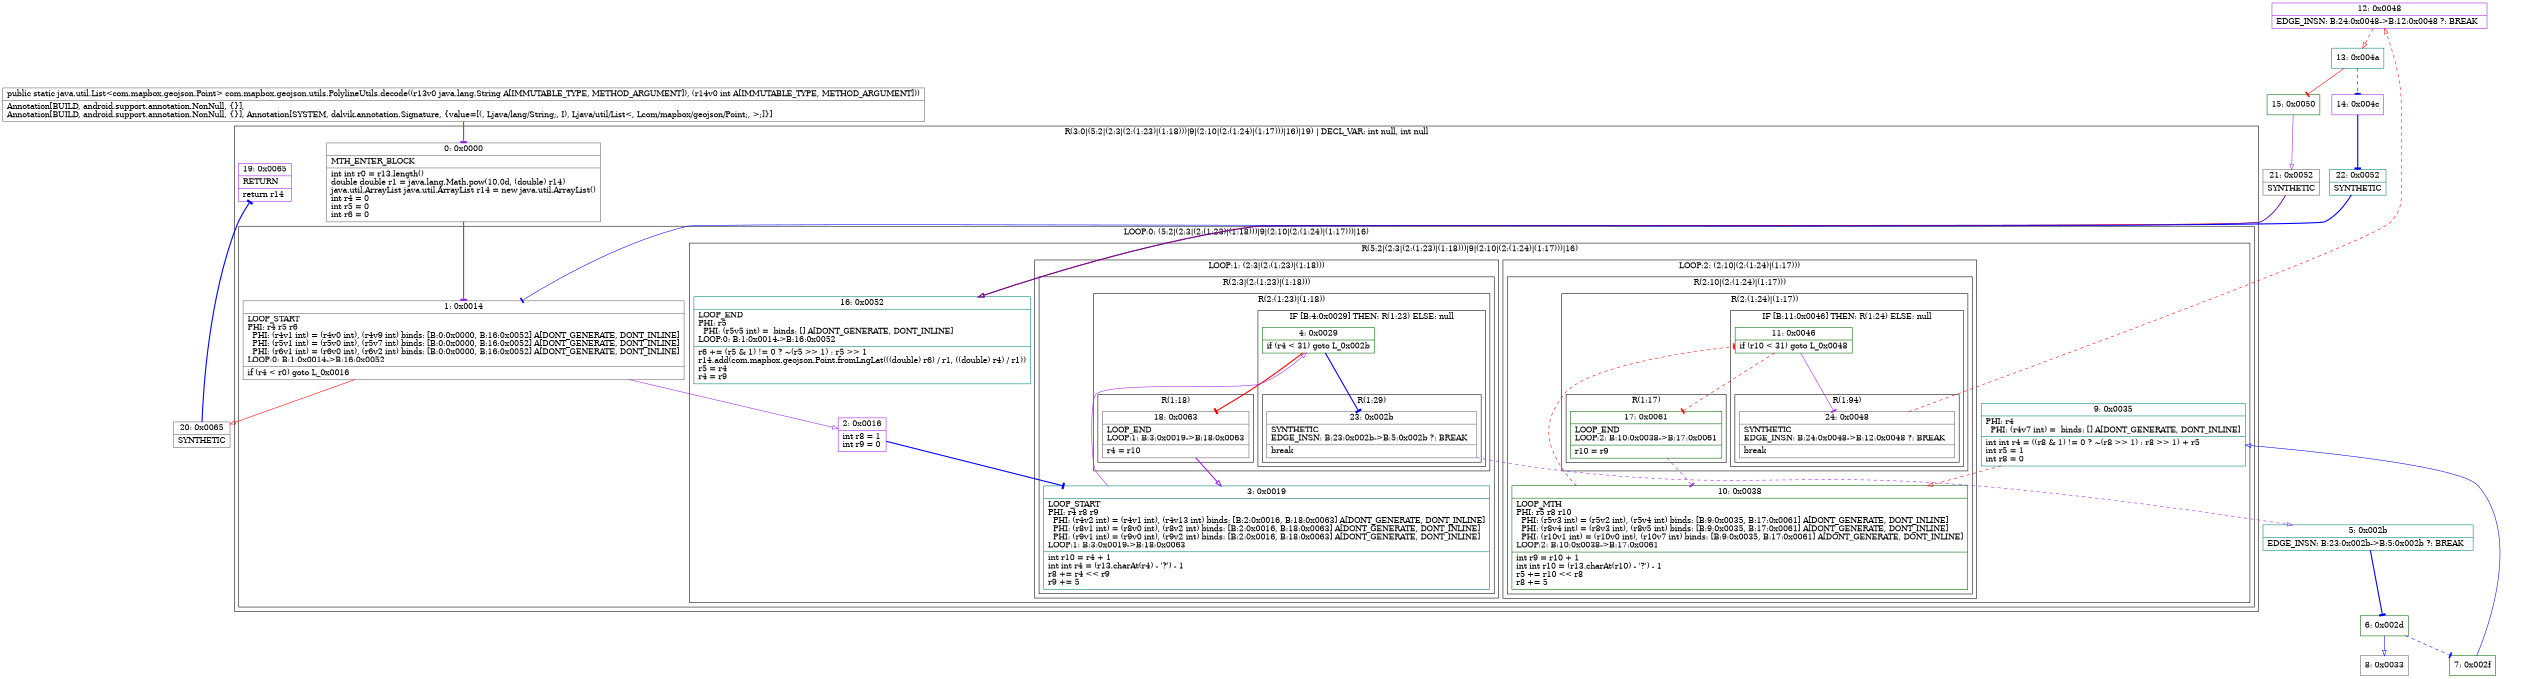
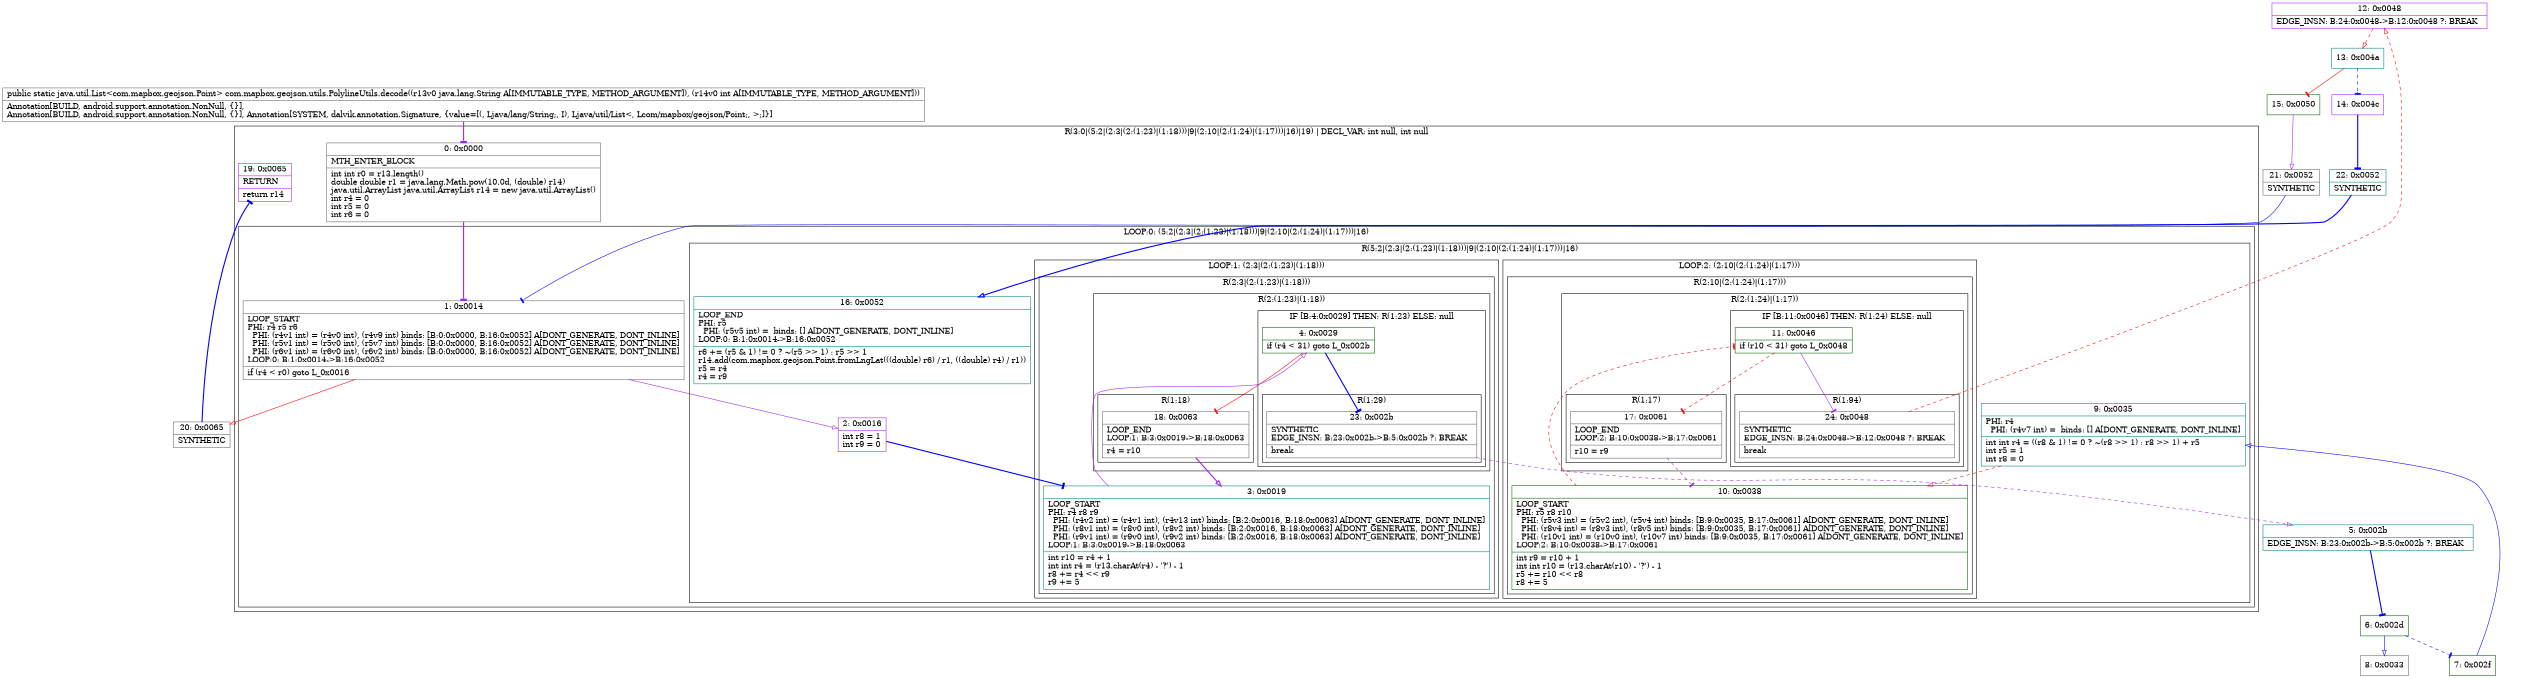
  digraph {
    node [color=gray40 shape=record]
    edge [arrowhead=tee color=blue style=solid]
    n1 [label="{23\:\ 0x002b|SYNTHETIC\lEDGE_INSN: B:23:0x002b\-\>B:5:0x002b ?: BREAK  \l|break\l}"]
    n2 [color=darkgreen label="{4\:\ 0x0029|if (r4 \< 31) goto L_0x002b\l}"]
    n3 [label="{18\:\ 0x0063|LOOP_END\lLOOP:1: B:3:0x0019\-\>B:18:0x0063\l|r4 = r10\l}"]
    n4 [color=teal label="{3\:\ 0x0019|LOOP_START\lPHI: r4 r8 r9 \l  PHI: (r4v2 int) = (r4v1 int), (r4v13 int) binds: [B:2:0x0016, B:18:0x0063] A[DONT_GENERATE, DONT_INLINE]\l  PHI: (r8v1 int) = (r8v0 int), (r8v2 int) binds: [B:2:0x0016, B:18:0x0063] A[DONT_GENERATE, DONT_INLINE]\l  PHI: (r9v1 int) = (r9v0 int), (r9v2 int) binds: [B:2:0x0016, B:18:0x0063] A[DONT_GENERATE, DONT_INLINE]\lLOOP:1: B:3:0x0019\-\>B:18:0x0063\l|int r10 = r4 + 1\lint int r4 = (r13.charAt(r4) \- '?') \- 1\lr8 += r4 \<\< r9\lr9 += 5\l}"]
    n5 [label="{24\:\ 0x0048|SYNTHETIC\lEDGE_INSN: B:24:0x0048\-\>B:12:0x0048 ?: BREAK  \l|break\l}"]
    n6 [color=darkgreen label="{11\:\ 0x0046|if (r10 \< 31) goto L_0x0048\l}"]
-   n7 [color=darkgreen label="{17\:\ 0x0061|LOOP_END\lLOOP:2: B:10:0x0038\-\>B:17:0x0061\l|r10 = r9\l}"]
-   n8 [color=darkgreen label="{10\:\ 0x0038|LOOP_MTH\lPHI: r5 r8 r10 \l  PHI: (r5v3 int) = (r5v2 int), (r5v4 int) binds: [B:9:0x0035, B:17:0x0061] A[DONT_GENERATE, DONT_INLINE]\l  PHI: (r8v4 int) = (r8v3 int), (r8v5 int) binds: [B:9:0x0035, B:17:0x0061] A[DONT_GENERATE, DONT_INLINE]\l  PHI: (r10v1 int) = (r10v0 int), (r10v7 int) binds: [B:9:0x0035, B:17:0x0061] A[DONT_GENERATE, DONT_INLINE]\lLOOP:2: B:10:0x0038\-\>B:17:0x0061\l|int r9 = r10 + 1\lint int r10 = (r13.charAt(r10) \- '?') \- 1\lr5 += r10 \<\< r8\lr8 += 5\l}"]
+   n7 [label="{17\:\ 0x0061|LOOP_END\lLOOP:2: B:10:0x0038\-\>B:17:0x0061\l|r10 = r9\l}"]
+   n8 [color=darkgreen label="{10\:\ 0x0038|LOOP_START\lPHI: r5 r8 r10 \l  PHI: (r5v3 int) = (r5v2 int), (r5v4 int) binds: [B:9:0x0035, B:17:0x0061] A[DONT_GENERATE, DONT_INLINE]\l  PHI: (r8v4 int) = (r8v3 int), (r8v5 int) binds: [B:9:0x0035, B:17:0x0061] A[DONT_GENERATE, DONT_INLINE]\l  PHI: (r10v1 int) = (r10v0 int), (r10v7 int) binds: [B:9:0x0035, B:17:0x0061] A[DONT_GENERATE, DONT_INLINE]\lLOOP:2: B:10:0x0038\-\>B:17:0x0061\l|int r9 = r10 + 1\lint int r10 = (r13.charAt(r10) \- '?') \- 1\lr5 += r10 \<\< r8\lr8 += 5\l}"]
    n9 [color=purple label="{2\:\ 0x0016|int r8 = 1\lint r9 = 0\l}"]
    n10 [color=teal label="{9\:\ 0x0035|PHI: r4 \l  PHI: (r4v7 int) =  binds: [] A[DONT_GENERATE, DONT_INLINE]\l|int int r4 = ((r8 & 1) != 0 ? ~(r8 \>\> 1) : r8 \>\> 1) + r5\lint r5 = 1\lint r8 = 0\l}"]
    n11 [color=teal label="{16\:\ 0x0052|LOOP_END\lPHI: r5 \l  PHI: (r5v5 int) =  binds: [] A[DONT_GENERATE, DONT_INLINE]\lLOOP:0: B:1:0x0014\-\>B:16:0x0052\l|r6 += (r5 & 1) != 0 ? ~(r5 \>\> 1) : r5 \>\> 1\lr14.add(com.mapbox.geojson.Point.fromLngLat(((double) r6) \/ r1, ((double) r4) \/ r1))\lr5 = r4\lr4 = r9\l}"]
    n12 [label="{1\:\ 0x0014|LOOP_START\lPHI: r4 r5 r6 \l  PHI: (r4v1 int) = (r4v0 int), (r4v9 int) binds: [B:0:0x0000, B:16:0x0052] A[DONT_GENERATE, DONT_INLINE]\l  PHI: (r5v1 int) = (r5v0 int), (r5v7 int) binds: [B:0:0x0000, B:16:0x0052] A[DONT_GENERATE, DONT_INLINE]\l  PHI: (r6v1 int) = (r6v0 int), (r6v2 int) binds: [B:0:0x0000, B:16:0x0052] A[DONT_GENERATE, DONT_INLINE]\lLOOP:0: B:1:0x0014\-\>B:16:0x0052\l|if (r4 \< r0) goto L_0x0016\l}"]
    n13 [label="{0\:\ 0x0000|MTH_ENTER_BLOCK\l|int int r0 = r13.length()\ldouble double r1 = java.lang.Math.pow(10.0d, (double) r14)\ljava.util.ArrayList java.util.ArrayList r14 = new java.util.ArrayList()\lint r4 = 0\lint r5 = 0\lint r6 = 0\l}"]
    n14 [color=purple label="{19\:\ 0x0065|RETURN\l|return r14\l}"]
    n15 [color=teal label="{5\:\ 0x002b|EDGE_INSN: B:23:0x002b\-\>B:5:0x002b ?: BREAK  \l}"]
    n16 [color=purple label="{12\:\ 0x0048|EDGE_INSN: B:24:0x0048\-\>B:12:0x0048 ?: BREAK  \l}"]
    n17 [label="{20\:\ 0x0065|SYNTHETIC\l}"]
    n18 [color=darkgreen label="{6\:\ 0x002d}"]
    n19 [color=teal label="{13\:\ 0x004a}"]
    n20 [color=darkgreen label="{7\:\ 0x002f}"]
    n21 [label="{8\:\ 0x0033}"]
    n22 [color=purple label="{14\:\ 0x004c}"]
    n23 [color=darkgreen label="{15\:\ 0x0050}"]
    n24 [color=teal label="{22\:\ 0x0052|SYNTHETIC\l}"]
    n25 [label="{21\:\ 0x0052|SYNTHETIC\l}"]
    n26 [label="{public static java.util.List\<com.mapbox.geojson.Point\> com.mapbox.geojson.utils.PolylineUtils.decode((r13v0 java.lang.String A[IMMUTABLE_TYPE, METHOD_ARGUMENT]), (r14v0 int A[IMMUTABLE_TYPE, METHOD_ARGUMENT]))  | Annotation[BUILD, android.support.annotation.NonNull, \{\}], \lAnnotation[BUILD, android.support.annotation.NonNull, \{\}], Annotation[SYSTEM, dalvik.annotation.Signature, \{value=[(, Ljava\/lang\/String;, I), Ljava\/util\/List\<, Lcom\/mapbox\/geojson\/Point;, \>;]\}]\l}"]
    subgraph cluster_1 {
      label="R(3:0|(5:2|(2:3|(2:(1:23)|(1:18)))|9|(2:10|(2:(1:24)|(1:17)))|16)|19) | DECL_VAR: int null, int null\l"
      n13
      n14
      subgraph cluster_2 {
        label="LOOP:0: (5:2|(2:3|(2:(1:23)|(1:18)))|9|(2:10|(2:(1:24)|(1:17)))|16)"
        n12
        subgraph cluster_3 {
          label="R(5:2|(2:3|(2:(1:23)|(1:18)))|9|(2:10|(2:(1:24)|(1:17)))|16)"
          n9
          n10
          n11
          subgraph cluster_4 {
            label="LOOP:1: (2:3|(2:(1:23)|(1:18)))"
            subgraph cluster_5 {
              label="R(2:3|(2:(1:23)|(1:18)))"
              n4
              subgraph cluster_6 {
                label="R(2:(1:23)|(1:18))"
                subgraph cluster_7 {
                  label="IF [B:4:0x0029] THEN: R(1:23) ELSE: null"
                  n2
                  subgraph cluster_8 {
                    label="R(1:29)"
                    n1
                  }
                }
                subgraph cluster_9 {
                  label="R(1:18)"
                  n3
                }
              }
            }
          }
          subgraph cluster_10 {
            label="LOOP:2: (2:10|(2:(1:24)|(1:17)))"
            subgraph cluster_11 {
              label="R(2:10|(2:(1:24)|(1:17)))"
              n8
              subgraph cluster_12 {
                label="R(2:(1:24)|(1:17))"
                subgraph cluster_13 {
                  label="IF [B:11:0x0046] THEN: R(1:24) ELSE: null"
                  n6
                  subgraph cluster_14 {
                    label="R(1:94)"
                    n5
                  }
                }
                subgraph cluster_15 {
                  label="R(1:17)"
                  n7
                }
              }
            }
          }
        }
      }
    }
    n1 -> n15 [arrowhead=onormal color=purple style=dashed]
    n2 -> n1 [style=bold]
-   n2 -> n3 [color=red style=bold]
+   n2 -> n3 [color=red]
    n3 -> n4 [arrowhead=onormal color=purple style=bold]
    n4 -> n2 [arrowhead=onormal color=purple]
    n5 -> n16 [arrowhead=onormal color=red style=dashed]
    n6 -> n5 [color=purple]
    n6 -> n7 [color=red style=dashed]
    n7 -> n8 [color=purple style=dashed]
    n8 -> n6 [color=red style=dashed]
    n9 -> n4 [style=bold]
    n10 -> n8 [arrowhead=onormal color=red style=dashed]
    n12 -> n9 [arrowhead=onormal color=purple]
    n12 -> n17 [arrowhead=onormal color=red]
    n13 -> n12 [color=purple style=bold]
    n15 -> n18 [style=bold]
    n16 -> n19 [arrowhead=onormal color=red style=dashed]
    n17 -> n14 [style=bold]
    n18 -> n20 [style=dashed]
    n18 -> n21 [arrowhead=onormal]
    n19 -> n22 [style=dashed]
    n19 -> n23 [color=red]
    n20 -> n10 [arrowhead=onormal]
    n22 -> n24 [style=bold]
    n23 -> n25 [arrowhead=onormal color=purple]
    n24 -> n11 [arrowhead=onormal style=bold]
-   n25 -> n11 [arrowhead=onormal color=red]
    n25 -> n12
    n26 -> n13 [color=purple style=bold]
  }
